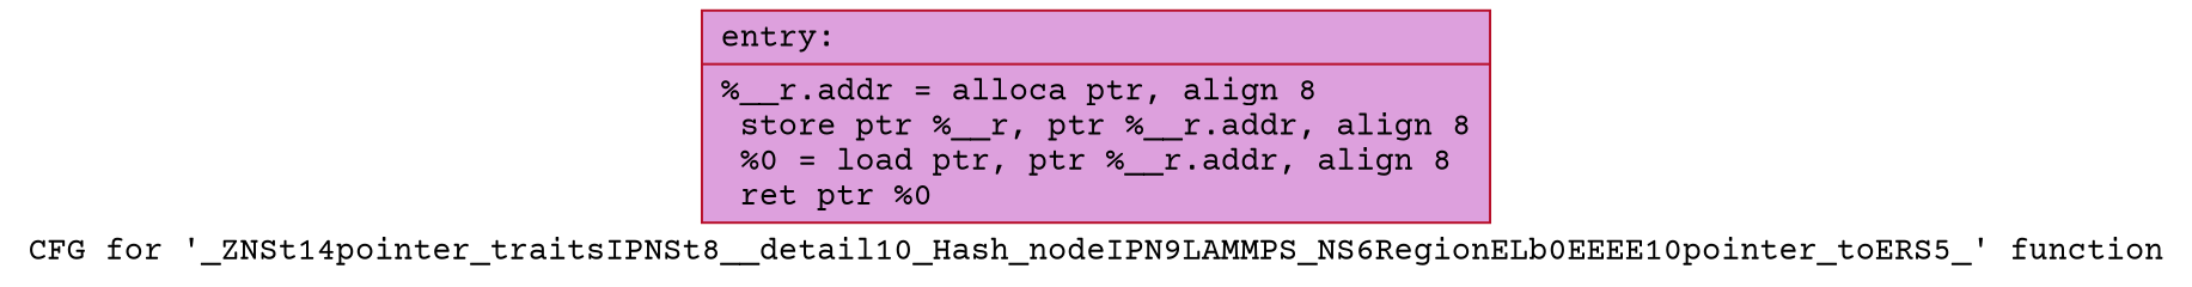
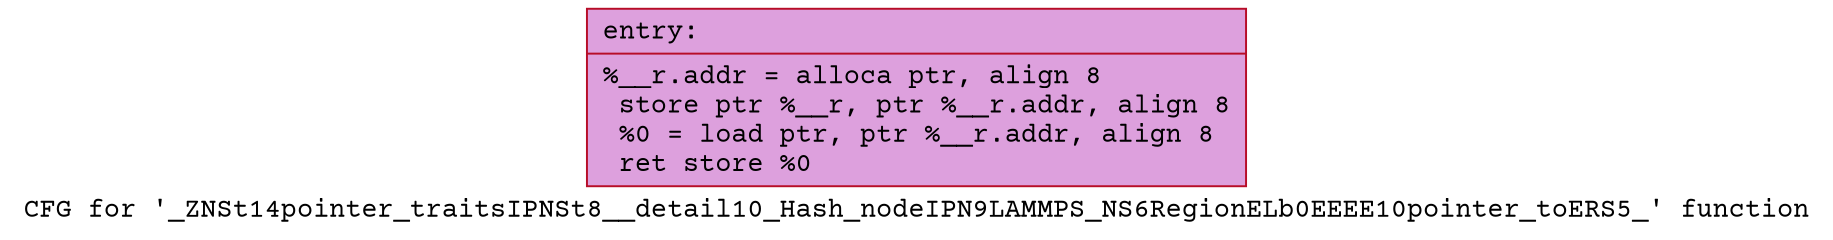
  digraph {
    label="CFG for '_ZNSt14pointer_traitsIPNSt8__detail10_Hash_nodeIPN9LAMMPS_NS6RegionELb0EEEE10pointer_toERS5_' function"
    fontname="Courier Prime"
-   n1 [color="#b70d28ff" fillcolor=plum fontname="Courier Prime" label="{entry:\l|  %__r.addr = alloca ptr, align 8\l  store ptr %__r, ptr %__r.addr, align 8\l  %0 = load ptr, ptr %__r.addr, align 8\l  ret ptr %0\l}" shape=record style=filled]
+   n1 [color="#b70d28ff" fillcolor=plum fontname="Courier Prime" label="{entry:\l|  %__r.addr = alloca ptr, align 8\l  store ptr %__r, ptr %__r.addr, align 8\l  %0 = load ptr, ptr %__r.addr, align 8\l  ret store %0\l}" shape=record style=filled]
  }
